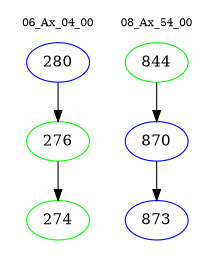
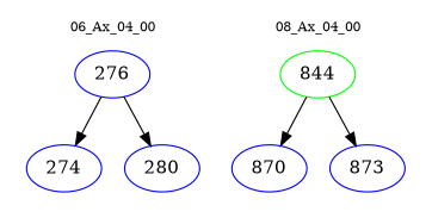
  digraph {
    node [color=blue]
    edge [color=black]
-   n1 [color=green label=276]
-   n2 [color=green label=274]
+   n1 [label=276]
+   n2 [label=274]
    n3 [label=280]
    n4 [label=870]
    n5 [color=green label=844]
    n6 [label=873]
    subgraph cluster_1 {
      color=white
      fontsize=10
      label="06_Ax_04_00"
      n1
      n2
      n3
    }
    subgraph cluster_2 {
      color=white
      fontsize=10
-     label="08_Ax_54_00"
+     label="08_Ax_04_00"
      n4
      n5
      n6
    }
    n1 -> n2
-   n3 -> n1
-   n4 -> n6
+   n1 -> n3
+   n5 -> n6
    n5 -> n4
  }
